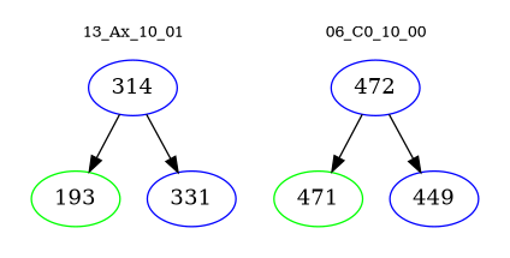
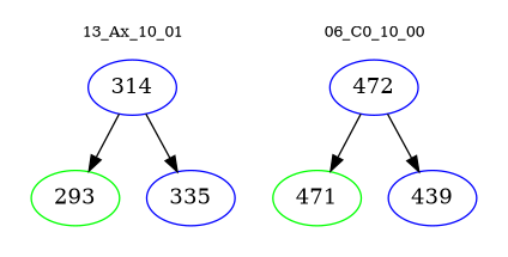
  digraph {
    node [color=blue]
    edge [color=black]
    n1 [label=314]
-   n2 [color=green label=193]
-   n3 [label=331]
+   n2 [color=green label=293]
+   n3 [label=335]
    n4 [label=472]
    n5 [color=green label=471]
-   n6 [label=449]
+   n6 [label=439]
    subgraph cluster_1 {
      color=white
      fontsize=10
      label="13_Ax_10_01"
      n1
      n2
      n3
    }
    subgraph cluster_2 {
      color=white
      fontsize=10
      label="06_C0_10_00"
      n4
      n5
      n6
    }
    n1 -> n2
    n1 -> n3
    n4 -> n5
    n4 -> n6
  }
